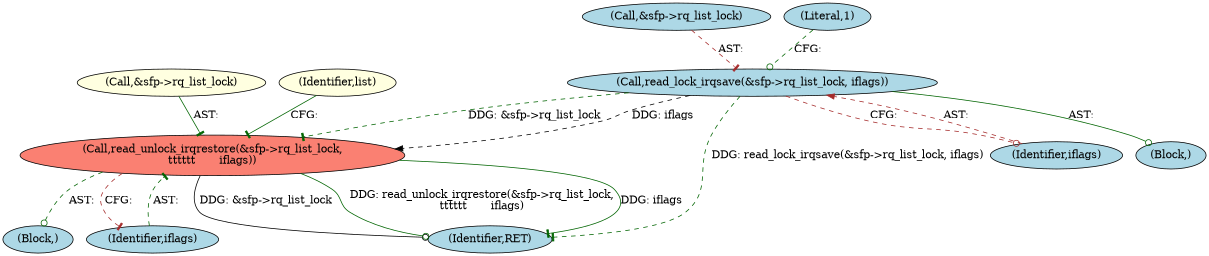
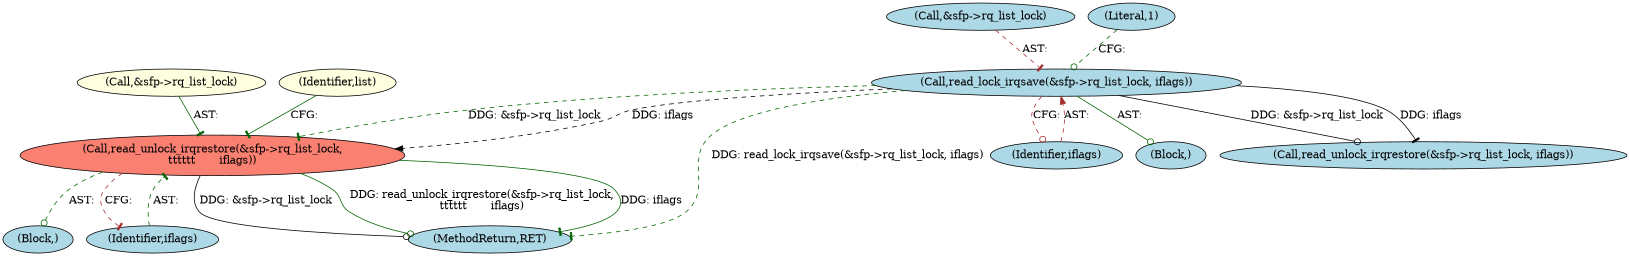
  digraph {
    node [fillcolor=lightblue style=filled]
    edge [arrowhead=tee color=darkgreen style=dashed]
    n1 [fillcolor=salmon label="(Call,read_unlock_irqrestore(&sfp->rq_list_lock,\n\t\t\t\t\t\t       iflags))"]
    n2 [label="(Block,)"]
    n3 [label="(Identifier,iflags)"]
-   n4 [label="(Identifier,RET)"]
+   n4 [label="(MethodReturn,RET)"]
    n5 [label="(Call,read_lock_irqsave(&sfp->rq_list_lock, iflags))"]
    n6 [label="(Identifier,iflags)"]
    n7 [label="(Block,)"]
+   n8 [label="(Call,read_unlock_irqrestore(&sfp->rq_list_lock, iflags))"]
    n9 [label="(Call,&sfp->rq_list_lock)"]
    n10 [label="(Literal,1)"]
    n11 [fillcolor=lightyellow label="(Call,&sfp->rq_list_lock)"]
    n12 [fillcolor=lightyellow label="(Identifier,list)"]
    n1 -> n2 [arrowhead=odot label="AST: "]
    n1 -> n3 [color=brown label="CFG: "]
    n1 -> n4 [arrowhead=odot color=black label="DDG: &sfp->rq_list_lock" style=solid]
    n1 -> n4 [arrowhead=odot label="DDG: read_unlock_irqrestore(&sfp->rq_list_lock,\n\t\t\t\t\t\t       iflags)" style=solid]
    n1 -> n4 [label="DDG: iflags" style=solid]
    n3 -> n1 [label="AST: "]
    n5 -> n1 [label="DDG: &sfp->rq_list_lock"]
    n5 -> n1 [arrowhead=normal color=black label="DDG: iflags"]
    n5 -> n4 [label="DDG: read_lock_irqsave(&sfp->rq_list_lock, iflags)"]
    n5 -> n6 [arrowhead=odot color=brown label="CFG: "]
    n5 -> n7 [arrowhead=odot label="AST: " style=solid]
+   n5 -> n8 [arrowhead=odot color=black label="DDG: &sfp->rq_list_lock" style=solid]
+   n5 -> n8 [color=black label="DDG: iflags" style=solid]
    n6 -> n5 [arrowhead=normal color=brown label="AST: "]
    n9 -> n5 [color=brown label="AST: "]
    n10 -> n5 [arrowhead=odot label="CFG: "]
    n11 -> n1 [label="AST: " style=solid]
    n12 -> n1 [label="CFG: " style=solid]
  }
